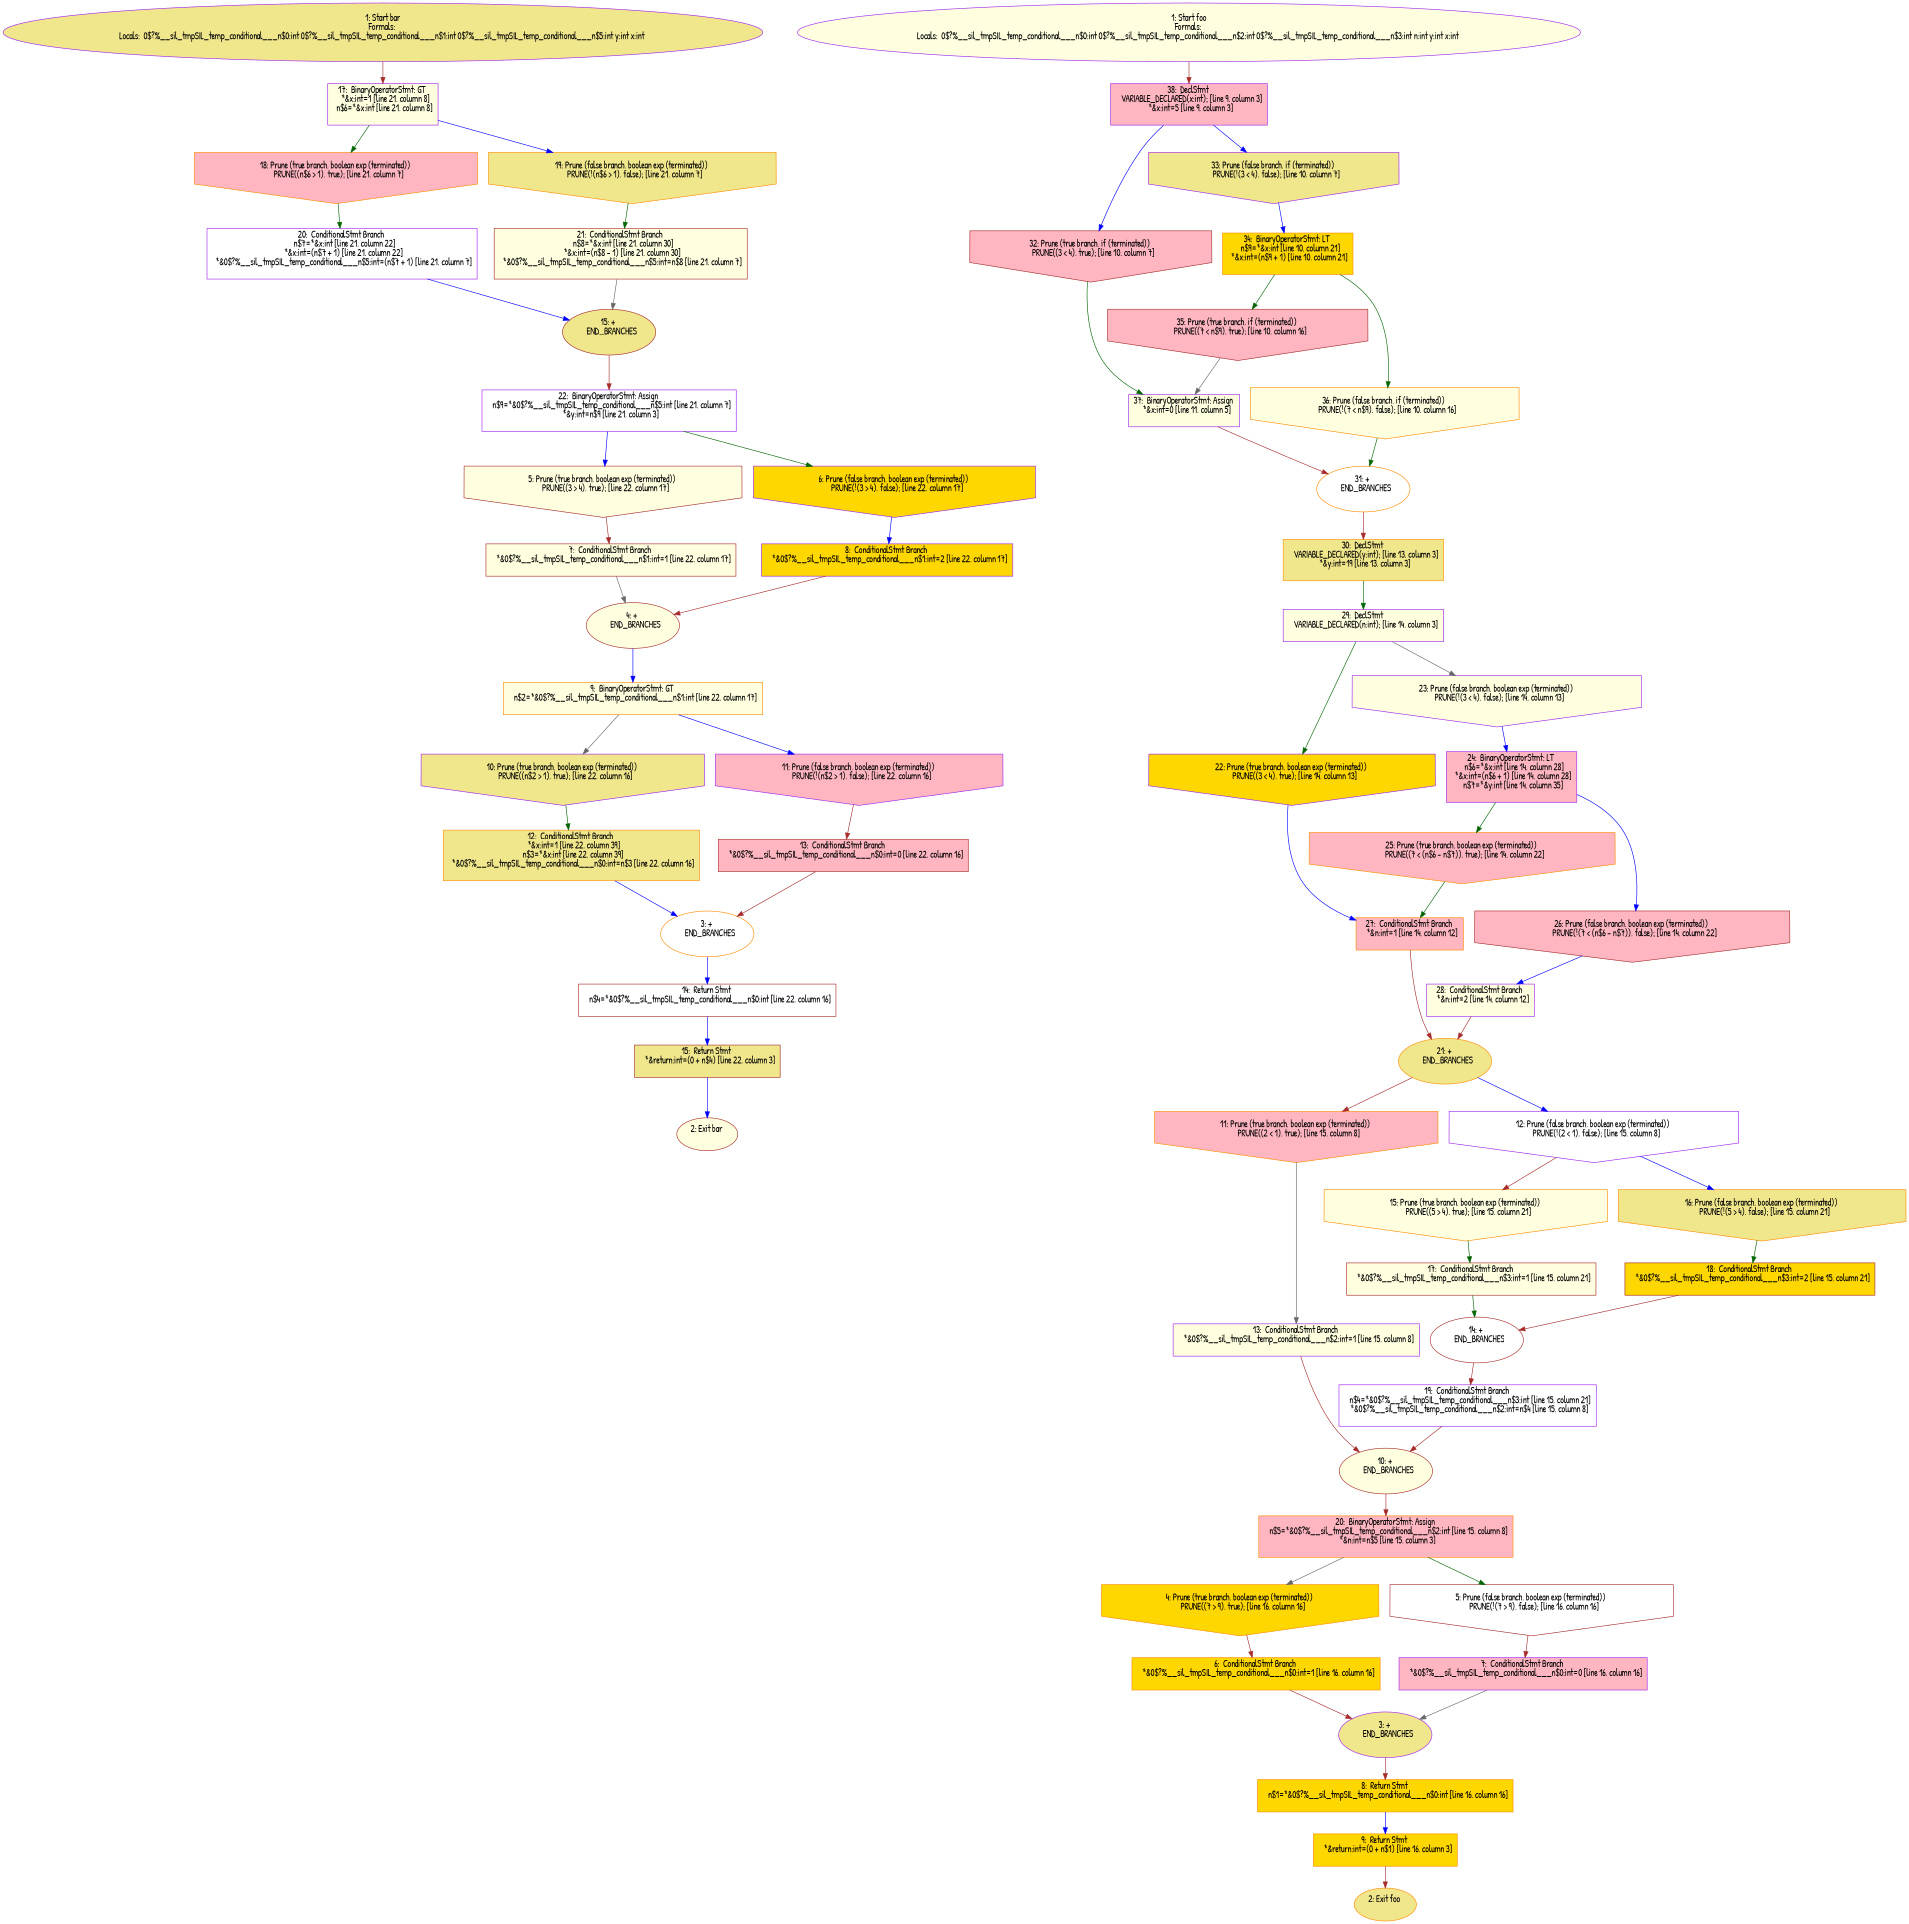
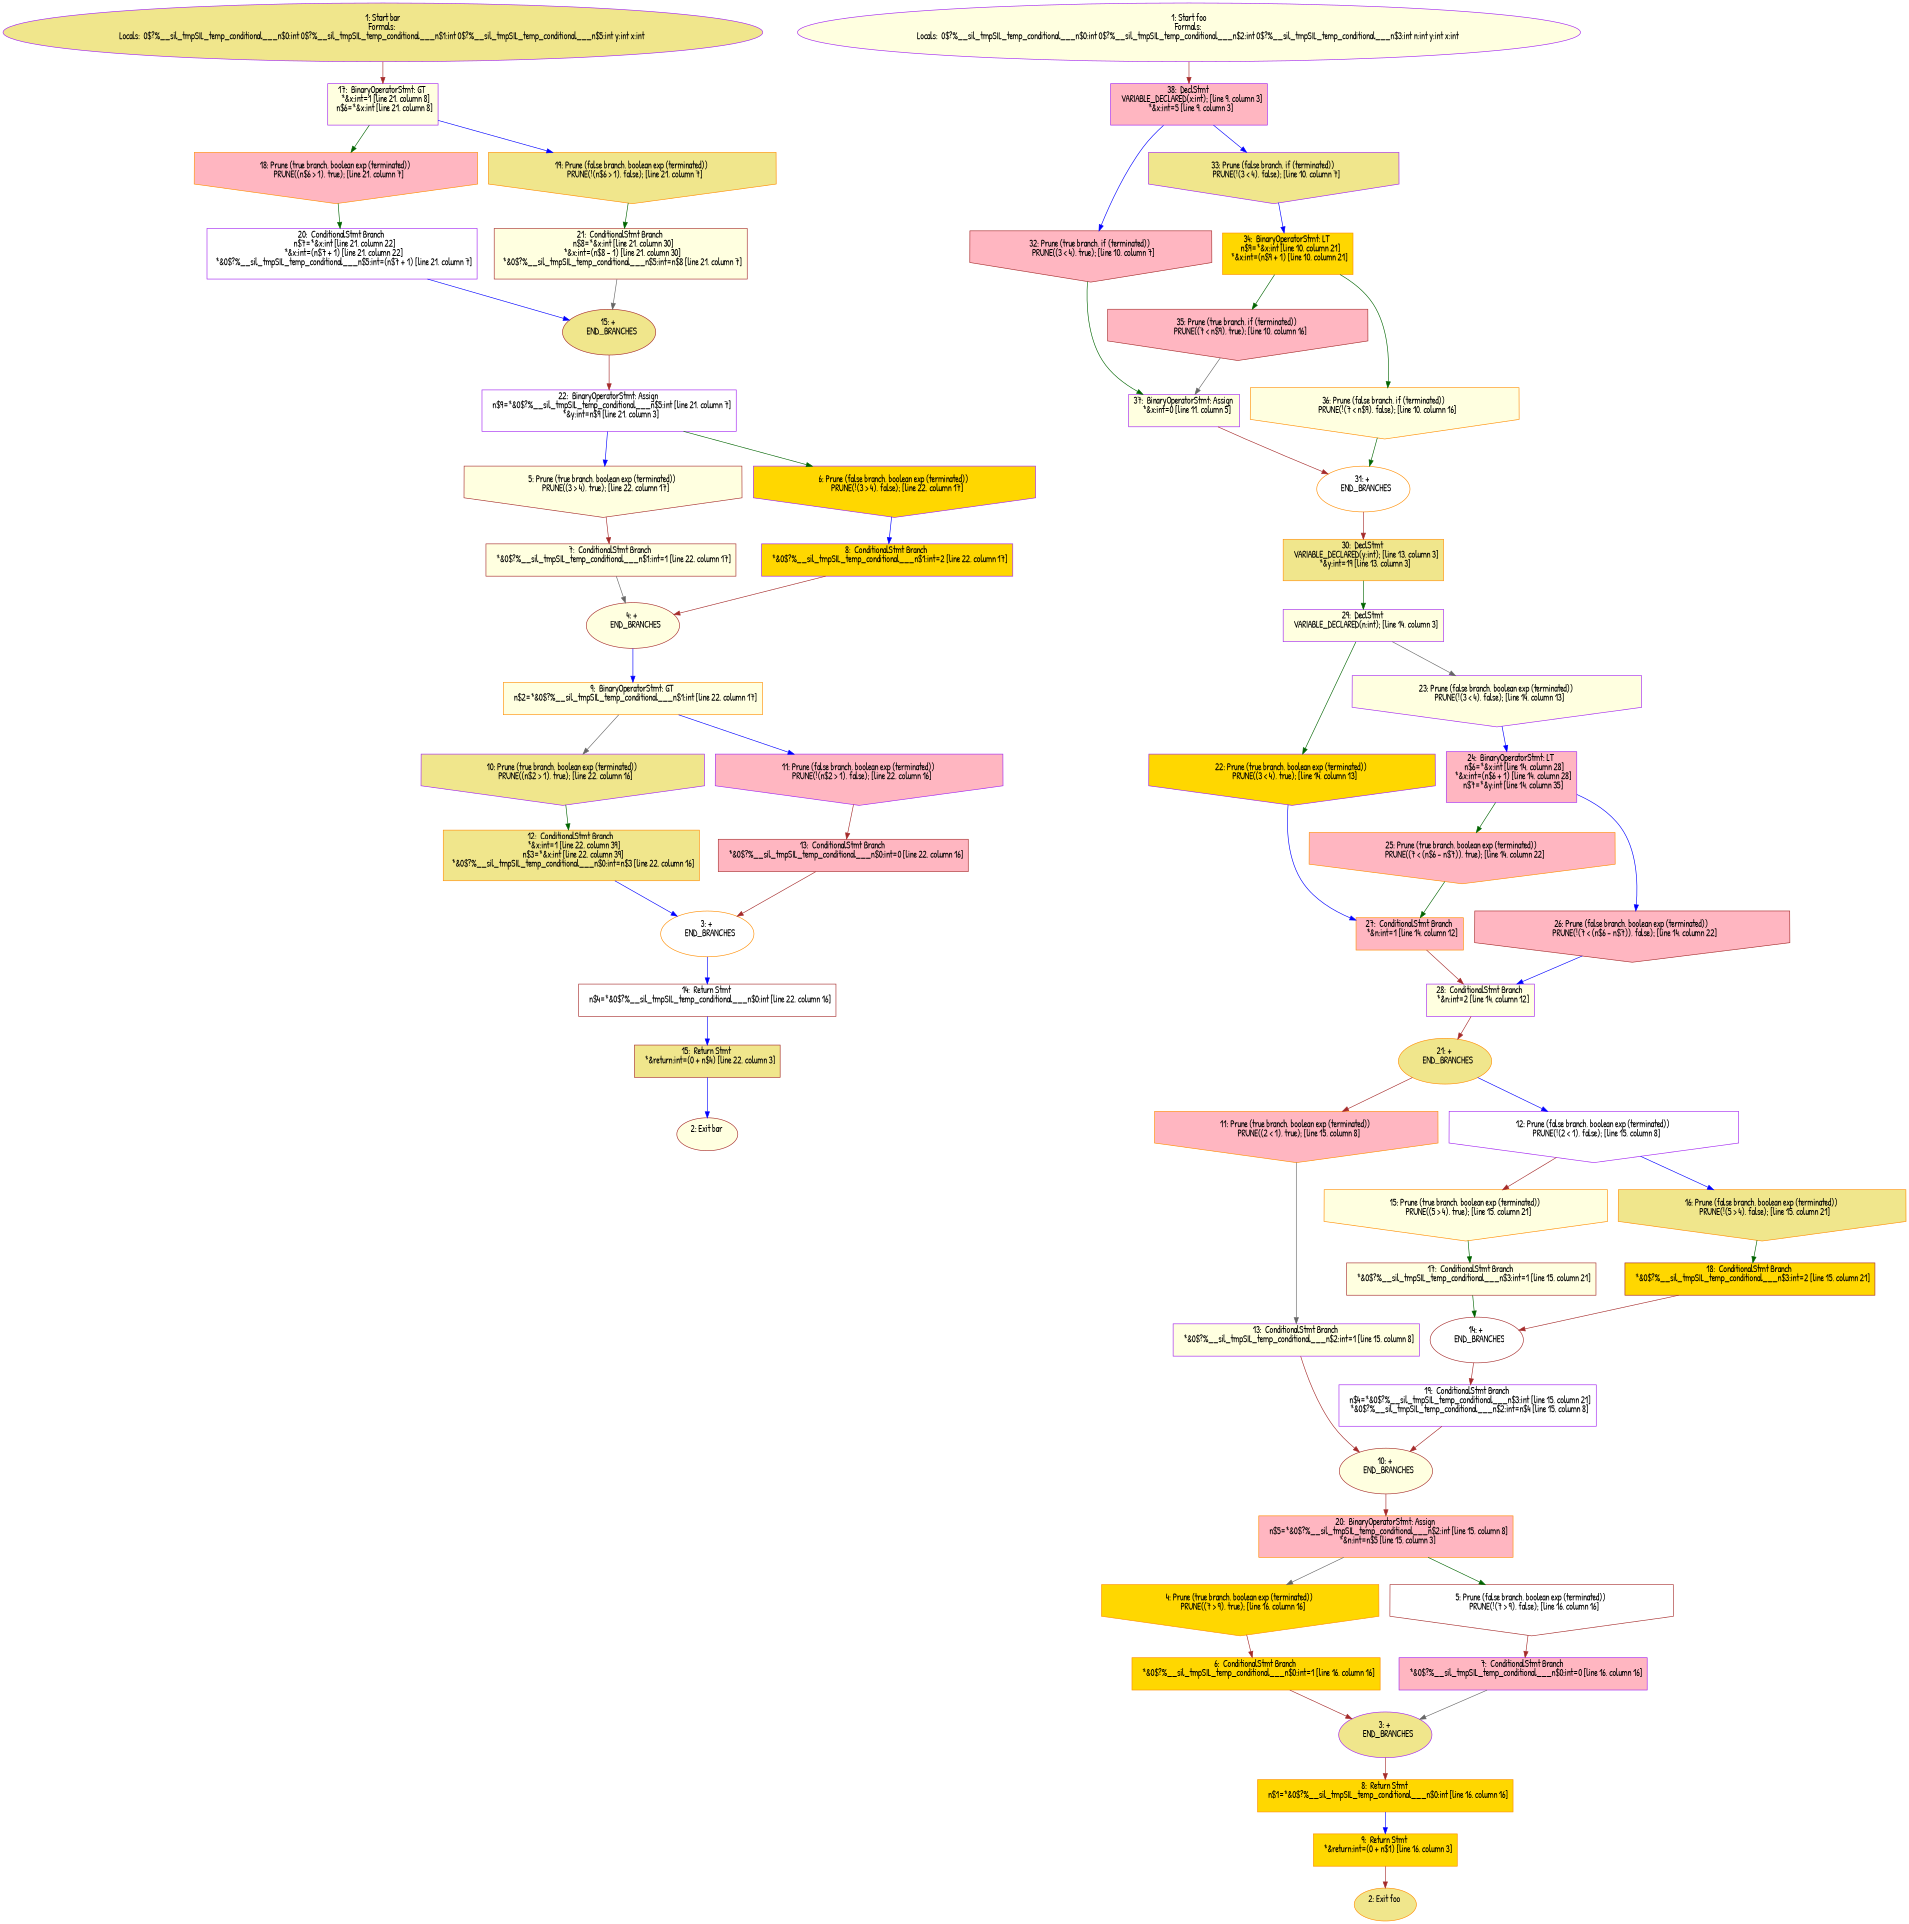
  digraph {
    fontname="Patrick Hand"
    node [color=purple fillcolor=lightyellow fontname="Patrick Hand" style=filled shape=box]
    edge [color=brown fontname="Patrick Hand"]
    n1 [fillcolor=khaki label="1: Start bar\nFormals: \nLocals:  0$?%__sil_tmpSIL_temp_conditional___n$0:int 0$?%__sil_tmpSIL_temp_conditional___n$1:int 0$?%__sil_tmpSIL_temp_conditional___n$5:int y:int x:int \n  " shape=""]
    n2 [label="17:  BinaryOperatorStmt: GT \n   *&x:int=1 [line 21, column 8]\n  n$6=*&x:int [line 21, column 8]\n "]
    n3 [color=darkorange fillcolor=lightpink label="18: Prune (true branch, boolean exp (terminated)) \n   PRUNE((n$6 > 1), true); [line 21, column 7]\n " shape=invhouse]
    n4 [color=darkorange fillcolor=khaki label="19: Prune (false branch, boolean exp (terminated)) \n   PRUNE(!(n$6 > 1), false); [line 21, column 7]\n " shape=invhouse]
    n5 [fillcolor=white label="20:  ConditionalStmt Branch \n   n$7=*&x:int [line 21, column 22]\n  *&x:int=(n$7 + 1) [line 21, column 22]\n  *&0$?%__sil_tmpSIL_temp_conditional___n$5:int=(n$7 + 1) [line 21, column 7]\n "]
    n6 [color=brown label="21:  ConditionalStmt Branch \n   n$8=*&x:int [line 21, column 30]\n  *&x:int=(n$8 - 1) [line 21, column 30]\n  *&0$?%__sil_tmpSIL_temp_conditional___n$5:int=n$8 [line 21, column 7]\n "]
    n7 [color=brown label="2: Exit bar \n  " shape=""]
    n8 [color=darkorange fillcolor=white label="3: + \n   END_BRANCHES\n " shape=""]
    n9 [color=brown fillcolor=white label="14:  Return Stmt \n   n$4=*&0$?%__sil_tmpSIL_temp_conditional___n$0:int [line 22, column 16]\n "]
    n10 [color=brown fillcolor=khaki label="15:  Return Stmt \n   *&return:int=(0 + n$4) [line 22, column 3]\n "]
    n11 [color=brown label="4: + \n   END_BRANCHES\n " shape=""]
    n12 [color=darkorange label="9:  BinaryOperatorStmt: GT \n   n$2=*&0$?%__sil_tmpSIL_temp_conditional___n$1:int [line 22, column 17]\n "]
    n13 [fillcolor=khaki label="10: Prune (true branch, boolean exp (terminated)) \n   PRUNE((n$2 > 1), true); [line 22, column 16]\n " shape=invhouse]
    n14 [fillcolor=lightpink label="11: Prune (false branch, boolean exp (terminated)) \n   PRUNE(!(n$2 > 1), false); [line 22, column 16]\n " shape=invhouse]
    n15 [color=darkorange fillcolor=khaki label="12:  ConditionalStmt Branch \n   *&x:int=1 [line 22, column 39]\n  n$3=*&x:int [line 22, column 39]\n  *&0$?%__sil_tmpSIL_temp_conditional___n$0:int=n$3 [line 22, column 16]\n "]
    n16 [color=brown fillcolor=lightpink label="13:  ConditionalStmt Branch \n   *&0$?%__sil_tmpSIL_temp_conditional___n$0:int=0 [line 22, column 16]\n "]
    n17 [color=brown label="5: Prune (true branch, boolean exp (terminated)) \n   PRUNE((3 > 4), true); [line 22, column 17]\n " shape=invhouse]
    n18 [color=brown label="7:  ConditionalStmt Branch \n   *&0$?%__sil_tmpSIL_temp_conditional___n$1:int=1 [line 22, column 17]\n "]
    n19 [fillcolor=gold label="6: Prune (false branch, boolean exp (terminated)) \n   PRUNE(!(3 > 4), false); [line 22, column 17]\n " shape=invhouse]
    n20 [fillcolor=gold label="8:  ConditionalStmt Branch \n   *&0$?%__sil_tmpSIL_temp_conditional___n$1:int=2 [line 22, column 17]\n "]
    n21 [color=brown fillcolor=khaki label="15: + \n   END_BRANCHES\n " shape=""]
    n22 [fillcolor=white label="22:  BinaryOperatorStmt: Assign \n   n$9=*&0$?%__sil_tmpSIL_temp_conditional___n$5:int [line 21, column 7]\n  *&y:int=n$9 [line 21, column 3]\n "]
    n23 [label="1: Start foo\nFormals: \nLocals:  0$?%__sil_tmpSIL_temp_conditional___n$0:int 0$?%__sil_tmpSIL_temp_conditional___n$2:int 0$?%__sil_tmpSIL_temp_conditional___n$3:int n:int y:int x:int \n  " shape=""]
    n24 [fillcolor=lightpink label="38:  DeclStmt \n   VARIABLE_DECLARED(x:int); [line 9, column 3]\n  *&x:int=5 [line 9, column 3]\n "]
    n25 [color=brown fillcolor=lightpink label="32: Prune (true branch, if (terminated)) \n   PRUNE((3 < 4), true); [line 10, column 7]\n " shape=invhouse]
    n26 [fillcolor=khaki label="33: Prune (false branch, if (terminated)) \n   PRUNE(!(3 < 4), false); [line 10, column 7]\n " shape=invhouse]
    n27 [label="37:  BinaryOperatorStmt: Assign \n   *&x:int=0 [line 11, column 5]\n "]
    n28 [color=darkorange fillcolor=gold label="34:  BinaryOperatorStmt: LT \n   n$9=*&x:int [line 10, column 21]\n  *&x:int=(n$9 + 1) [line 10, column 21]\n "]
    n29 [color=darkorange fillcolor=khaki label="2: Exit foo \n  " shape=""]
    n30 [fillcolor=khaki label="3: + \n   END_BRANCHES\n " shape=""]
    n31 [color=darkorange fillcolor=gold label="8:  Return Stmt \n   n$1=*&0$?%__sil_tmpSIL_temp_conditional___n$0:int [line 16, column 16]\n "]
    n32 [color=darkorange fillcolor=gold label="9:  Return Stmt \n   *&return:int=(0 + n$1) [line 16, column 3]\n "]
    n33 [color=darkorange fillcolor=gold label="4: Prune (true branch, boolean exp (terminated)) \n   PRUNE((7 > 9), true); [line 16, column 16]\n " shape=invhouse]
    n34 [color=darkorange fillcolor=gold label="6:  ConditionalStmt Branch \n   *&0$?%__sil_tmpSIL_temp_conditional___n$0:int=1 [line 16, column 16]\n "]
    n35 [color=brown fillcolor=white label="5: Prune (false branch, boolean exp (terminated)) \n   PRUNE(!(7 > 9), false); [line 16, column 16]\n " shape=invhouse]
    n36 [fillcolor=lightpink label="7:  ConditionalStmt Branch \n   *&0$?%__sil_tmpSIL_temp_conditional___n$0:int=0 [line 16, column 16]\n "]
    n37 [color=brown label="10: + \n   END_BRANCHES\n " shape=""]
    n38 [color=darkorange fillcolor=lightpink label="20:  BinaryOperatorStmt: Assign \n   n$5=*&0$?%__sil_tmpSIL_temp_conditional___n$2:int [line 15, column 8]\n  *&n:int=n$5 [line 15, column 3]\n "]
    n39 [color=darkorange fillcolor=lightpink label="11: Prune (true branch, boolean exp (terminated)) \n   PRUNE((2 < 1), true); [line 15, column 8]\n " shape=invhouse]
    n40 [label="13:  ConditionalStmt Branch \n   *&0$?%__sil_tmpSIL_temp_conditional___n$2:int=1 [line 15, column 8]\n "]
    n41 [fillcolor=white label="12: Prune (false branch, boolean exp (terminated)) \n   PRUNE(!(2 < 1), false); [line 15, column 8]\n " shape=invhouse]
    n42 [color=darkorange label="15: Prune (true branch, boolean exp (terminated)) \n   PRUNE((5 > 4), true); [line 15, column 21]\n " shape=invhouse]
    n43 [color=darkorange fillcolor=khaki label="16: Prune (false branch, boolean exp (terminated)) \n   PRUNE(!(5 > 4), false); [line 15, column 21]\n " shape=invhouse]
    n44 [color=brown label="17:  ConditionalStmt Branch \n   *&0$?%__sil_tmpSIL_temp_conditional___n$3:int=1 [line 15, column 21]\n "]
    n45 [color=brown fillcolor=gold label="18:  ConditionalStmt Branch \n   *&0$?%__sil_tmpSIL_temp_conditional___n$3:int=2 [line 15, column 21]\n "]
    n46 [color=brown fillcolor=white label="14: + \n   END_BRANCHES\n " shape=""]
    n47 [fillcolor=white label="19:  ConditionalStmt Branch \n   n$4=*&0$?%__sil_tmpSIL_temp_conditional___n$3:int [line 15, column 21]\n  *&0$?%__sil_tmpSIL_temp_conditional___n$2:int=n$4 [line 15, column 8]\n "]
    n48 [color=darkorange fillcolor=khaki label="21: + \n   END_BRANCHES\n " shape=""]
    n49 [fillcolor=gold label="22: Prune (true branch, boolean exp (terminated)) \n   PRUNE((3 < 4), true); [line 14, column 13]\n " shape=invhouse]
    n50 [color=darkorange fillcolor=lightpink label="27:  ConditionalStmt Branch \n   *&n:int=1 [line 14, column 12]\n "]
    n51 [label="23: Prune (false branch, boolean exp (terminated)) \n   PRUNE(!(3 < 4), false); [line 14, column 13]\n " shape=invhouse]
    n52 [fillcolor=lightpink label="24:  BinaryOperatorStmt: LT \n   n$6=*&x:int [line 14, column 28]\n  *&x:int=(n$6 + 1) [line 14, column 28]\n  n$7=*&y:int [line 14, column 35]\n "]
    n53 [color=darkorange fillcolor=lightpink label="25: Prune (true branch, boolean exp (terminated)) \n   PRUNE((7 < (n$6 - n$7)), true); [line 14, column 22]\n " shape=invhouse]
    n54 [color=brown fillcolor=lightpink label="26: Prune (false branch, boolean exp (terminated)) \n   PRUNE(!(7 < (n$6 - n$7)), false); [line 14, column 22]\n " shape=invhouse]
    n55 [label="28:  ConditionalStmt Branch \n   *&n:int=2 [line 14, column 12]\n "]
    n56 [label="29:  DeclStmt \n   VARIABLE_DECLARED(n:int); [line 14, column 3]\n "]
    n57 [color=darkorange fillcolor=khaki label="30:  DeclStmt \n   VARIABLE_DECLARED(y:int); [line 13, column 3]\n  *&y:int=19 [line 13, column 3]\n "]
    n58 [color=darkorange fillcolor=white label="31: + \n   END_BRANCHES\n " shape=""]
    n59 [color=brown fillcolor=lightpink label="35: Prune (true branch, if (terminated)) \n   PRUNE((7 < n$9), true); [line 10, column 16]\n " shape=invhouse]
    n60 [color=darkorange label="36: Prune (false branch, if (terminated)) \n   PRUNE(!(7 < n$9), false); [line 10, column 16]\n " shape=invhouse]
    n1 -> n2
    n2 -> n3 [color=darkgreen]
    n2 -> n4 [color=blue]
    n3 -> n5 [color=darkgreen]
    n4 -> n6 [color=darkgreen]
    n5 -> n21 [color=blue]
    n6 -> n21 [color=gray40]
    n8 -> n9 [color=blue]
    n9 -> n10 [color=blue]
    n10 -> n7 [color=blue]
    n11 -> n12 [color=blue]
    n12 -> n13 [color=gray40]
    n12 -> n14 [color=blue]
    n13 -> n15 [color=darkgreen]
    n14 -> n16
    n15 -> n8 [color=blue]
    n16 -> n8
    n17 -> n18
    n18 -> n11 [color=gray40]
    n19 -> n20 [color=blue]
    n20 -> n11
    n21 -> n22
    n22 -> n17 [color=blue]
    n22 -> n19 [color=darkgreen]
    n23 -> n24
    n24 -> n25 [color=blue]
    n24 -> n26 [color=blue]
    n25 -> n27 [color=darkgreen]
    n26 -> n28 [color=blue]
    n27 -> n58
    n28 -> n59 [color=darkgreen]
    n28 -> n60 [color=darkgreen]
    n30 -> n31
    n31 -> n32 [color=blue]
    n32 -> n29
    n33 -> n34
    n34 -> n30
    n35 -> n36
    n36 -> n30 [color=gray40]
    n37 -> n38
    n38 -> n33 [color=gray40]
    n38 -> n35 [color=darkgreen]
    n39 -> n40 [color=gray40]
    n40 -> n37
    n41 -> n42
    n41 -> n43 [color=blue]
    n42 -> n44 [color=darkgreen]
    n43 -> n45 [color=darkgreen]
    n44 -> n46 [color=darkgreen]
    n45 -> n46
    n46 -> n47
    n47 -> n37
    n48 -> n39
    n48 -> n41 [color=blue]
    n49 -> n50 [color=blue]
-   n50 -> n48
+   n50 -> n55
    n51 -> n52 [color=blue]
    n52 -> n53 [color=darkgreen]
    n52 -> n54 [color=blue]
    n53 -> n50 [color=darkgreen]
    n54 -> n55 [color=blue]
    n55 -> n48
    n56 -> n49 [color=darkgreen]
    n56 -> n51 [color=gray40]
    n57 -> n56 [color=darkgreen]
    n58 -> n57
    n59 -> n27 [color=gray40]
    n60 -> n58 [color=darkgreen]
  }
